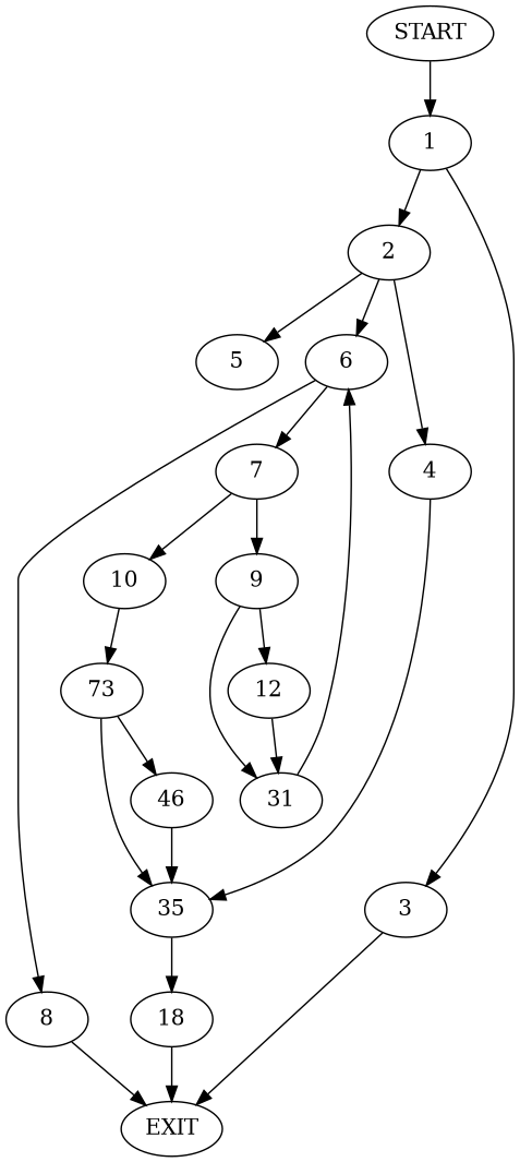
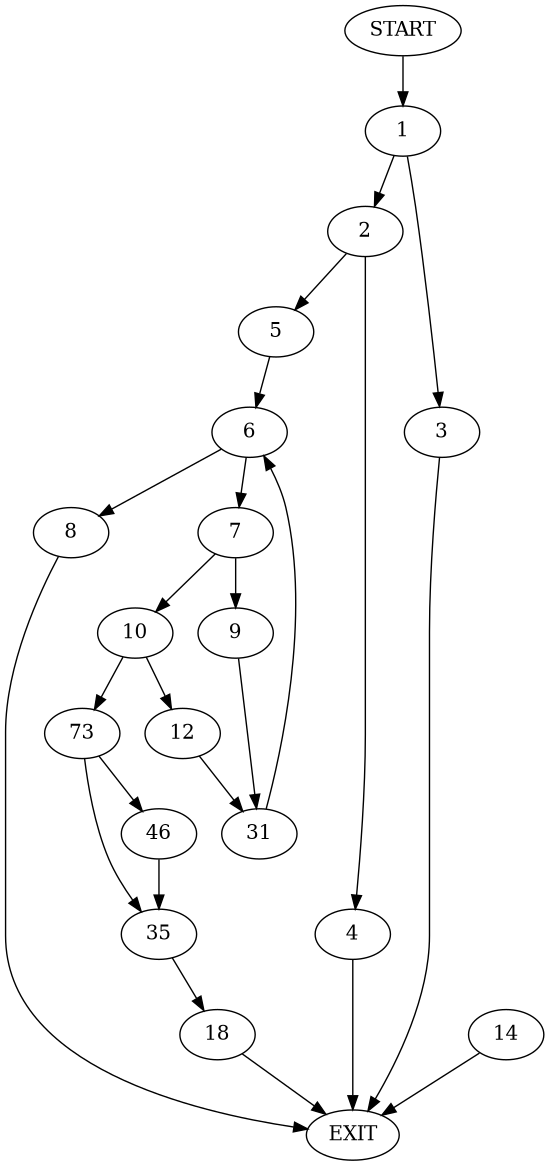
  digraph {
    n1 [label=START]
    1
    2
    3
    n5 [label=EXIT]
    4
    5
    6
    7
    8
    9
    10
    n13 [label=31]
    12
    n15 [label=73]
    n16 [label=35]
    n17 [label=46]
+   14
    18
    n1 -> 1
    1 -> 2
    1 -> 3
    2 -> 4
    2 -> 5
    3 -> n5
-   4 -> n16
-   2 -> 6
+   4 -> n5
+   5 -> 6
    6 -> 7
    6 -> 8
    7 -> 9
    7 -> 10
    8 -> n5
    9 -> n13
-   9 -> 12
+   10 -> 12
    10 -> n15
    n13 -> 6
    12 -> n13
    n15 -> n16
    n15 -> n17
    n16 -> 18
    n17 -> n16
+   14 -> n5
    18 -> n5
  }
